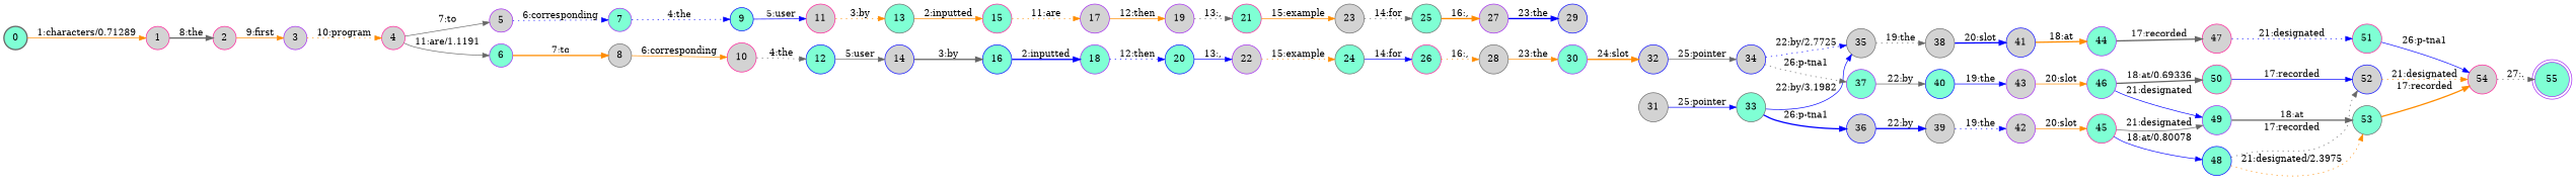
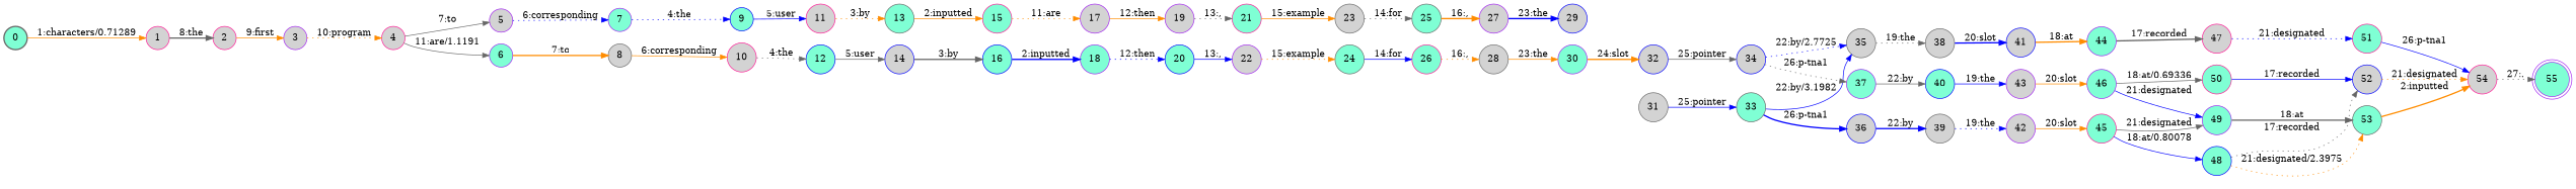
  digraph {
    nodesep=0.25
    rankdir=LR
    ranksep=0.4
    node [color=purple fillcolor=lightgrey fontsize=14 shape=circle style="solid,filled"]
    edge [color=darkorange fontsize=14 style=solid]
    n1 [color=gray40 fillcolor=aquamarine label=0 style="bold,filled"]
    n2 [color=deeppink label=1]
    n3 [color=deeppink label=2]
    n4 [label=3]
    n5 [color=deeppink label=4]
    n6 [label=5]
    n7 [fillcolor=aquamarine label=6]
    n8 [fillcolor=aquamarine label=7]
    n9 [color=gray40 label=8]
    n10 [color=blue fillcolor=aquamarine label=9]
    n11 [color=deeppink label=10]
    n12 [color=deeppink label=11]
    n13 [color=blue fillcolor=aquamarine label=12]
    n14 [color=gray40 fillcolor=aquamarine label=13]
    n15 [color=blue label=14]
    n16 [color=deeppink fillcolor=aquamarine label=15]
    n17 [color=blue fillcolor=aquamarine label=16]
    n18 [label=17]
    n19 [fillcolor=aquamarine label=18]
    n20 [label=19]
    n21 [color=blue fillcolor=aquamarine label=20]
    n22 [color=deeppink fillcolor=aquamarine label=21]
    n23 [label=22]
    n24 [color=gray40 label=23]
    n25 [color=gray40 fillcolor=aquamarine label=24]
    n26 [color=gray40 fillcolor=aquamarine label=25]
    n27 [color=deeppink fillcolor=aquamarine label=26]
    n28 [label=27]
    n29 [color=gray40 label=28]
    n30 [color=blue label=29]
    n31 [fillcolor=aquamarine label=30]
    n32 [color=blue label=32]
    n33 [color=gray40 label=31]
    n34 [color=gray40 fillcolor=aquamarine label=33]
    n35 [color=blue label=34]
    n36 [color=gray40 label=35]
    n37 [color=blue label=36]
    n38 [fillcolor=aquamarine label=37]
    n39 [color=gray40 label=38]
    n40 [color=gray40 label=39]
    n41 [color=blue fillcolor=aquamarine label=40]
    n42 [color=blue label=41]
    n43 [label=42]
    n44 [label=43]
    n45 [fillcolor=aquamarine label=44]
    n46 [color=deeppink fillcolor=aquamarine label=45]
    n47 [fillcolor=aquamarine label=46]
    n48 [color=deeppink label=47]
    n49 [color=blue fillcolor=aquamarine label=48]
    n50 [fillcolor=aquamarine label=49]
    n51 [color=deeppink fillcolor=aquamarine label=50]
    n52 [color=deeppink fillcolor=aquamarine label=51]
    n53 [color=blue label=52]
    n54 [color=gray40 fillcolor=aquamarine label=53]
    n55 [color=deeppink label=54]
    n56 [fillcolor=aquamarine label=55 shape=doublecircle]
    n1 -> n2 [label="1:characters/0.71289"]
    n2 -> n3 [color=gray40 label="8:the" style=bold]
    n3 -> n4 [label="9:first"]
    n4 -> n5 [label="10:program" style=dotted]
    n5 -> n6 [color=gray40 label="7:to"]
    n5 -> n7 [color=gray40 label="11:are/1.1191"]
    n6 -> n8 [color=blue label="6:corresponding" style=dotted]
    n7 -> n9 [label="7:to" style=bold]
    n8 -> n10 [color=blue label="4:the" style=dotted]
    n9 -> n11 [label="6:corresponding"]
    n10 -> n12 [color=blue label="5:user"]
    n11 -> n13 [color=gray40 label="4:the" style=dotted]
    n12 -> n14 [label="3:by" style=dotted]
    n13 -> n15 [color=gray40 label="5:user"]
    n14 -> n16 [label="2:inputted"]
    n15 -> n17 [color=gray40 label="3:by" style=bold]
    n16 -> n18 [label="11:are" style=dotted]
    n17 -> n19 [color=blue label="2:inputted" style=bold]
    n18 -> n20 [label="12:then"]
    n19 -> n21 [color=blue label="12:then" style=dotted]
    n20 -> n22 [color=gray40 label="13:," style=dotted]
    n21 -> n23 [color=blue label="13:,"]
    n22 -> n24 [label="15:example"]
    n23 -> n25 [label="15:example" style=dotted]
    n24 -> n26 [color=gray40 label="14:for" style=dotted]
    n25 -> n27 [color=blue label="14:for"]
    n26 -> n28 [label="16:," style=bold]
    n27 -> n29 [label="16:," style=dotted]
    n28 -> n30 [color=blue label="23:the" style=bold]
    n29 -> n31 [label="23:the"]
    n31 -> n32 [label="24:slot" style=bold]
    n32 -> n35 [color=gray40 label="25:pointer"]
    n33 -> n34 [color=blue label="25:pointer"]
    n34 -> n36 [color=blue label="22:by/3.1982"]
    n34 -> n37 [color=blue label="26:p-tna1" style=bold]
    n35 -> n36 [color=blue label="22:by/2.7725" style=dotted]
    n35 -> n38 [color=gray40 label="26:p-tna1" style=dotted]
    n36 -> n39 [color=gray40 label="19:the" style=dotted]
    n37 -> n40 [color=blue label="22:by" style=bold]
    n38 -> n41 [color=gray40 label="22:by"]
    n39 -> n42 [color=blue label="20:slot" style=bold]
    n40 -> n43 [color=blue label="19:the" style=dotted]
    n41 -> n44 [color=blue label="19:the"]
    n42 -> n45 [label="18:at" style=bold]
    n43 -> n46 [label="20:slot"]
    n44 -> n47 [label="20:slot"]
    n45 -> n48 [color=gray40 label="17:recorded" style=bold]
    n46 -> n49 [color=blue label="18:at/0.80078"]
    n46 -> n50 [color=gray40 label="21:designated"]
    n47 -> n50 [color=blue label="21:designated"]
-   n47 -> n51 [color=gray40 label="18:at/0.69336" style=bold]
+   n47 -> n51 [color=gray40 label="18:at/0.69336"]
    n48 -> n52 [color=blue label="21:designated" style=dotted]
    n49 -> n53 [color=gray40 label="17:recorded" style=dotted]
    n49 -> n54 [label="21:designated/2.3975" style=dotted]
    n50 -> n54 [color=gray40 label="18:at" style=bold]
    n51 -> n53 [color=blue label="17:recorded"]
    n52 -> n55 [color=blue label="26:p-tna1"]
    n53 -> n55 [label="21:designated" style=dotted]
-   n54 -> n55 [label="17:recorded" style=bold]
+   n54 -> n55 [label="2:inputted" style=bold]
    n55 -> n56 [color=gray40 label="27:." style=dotted]
  }
